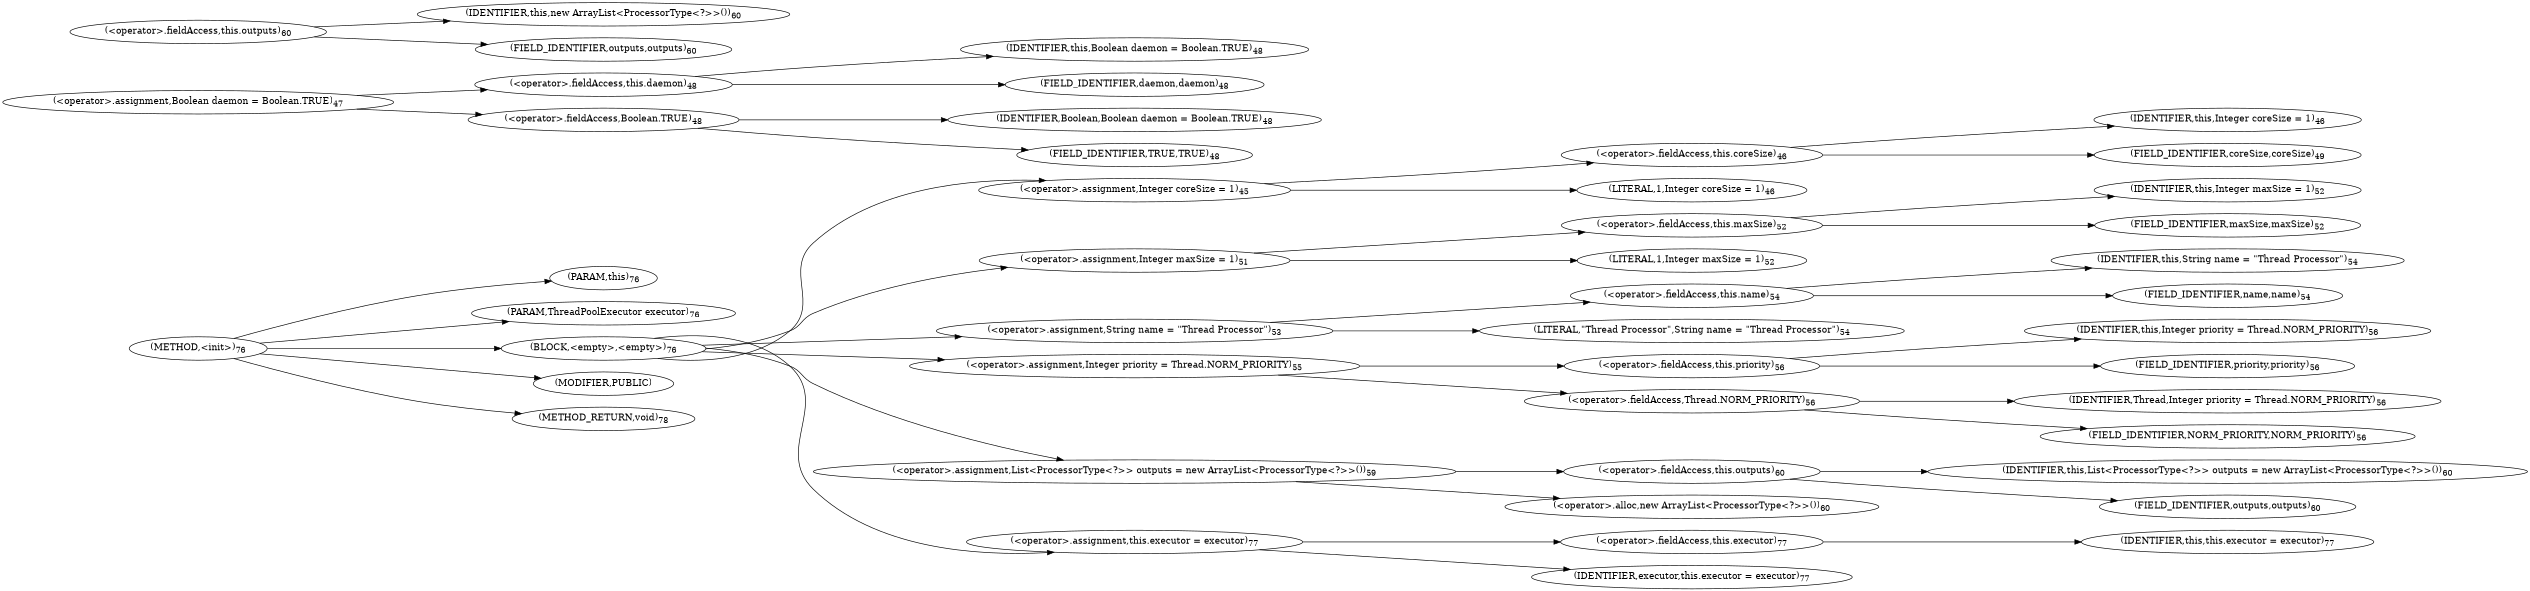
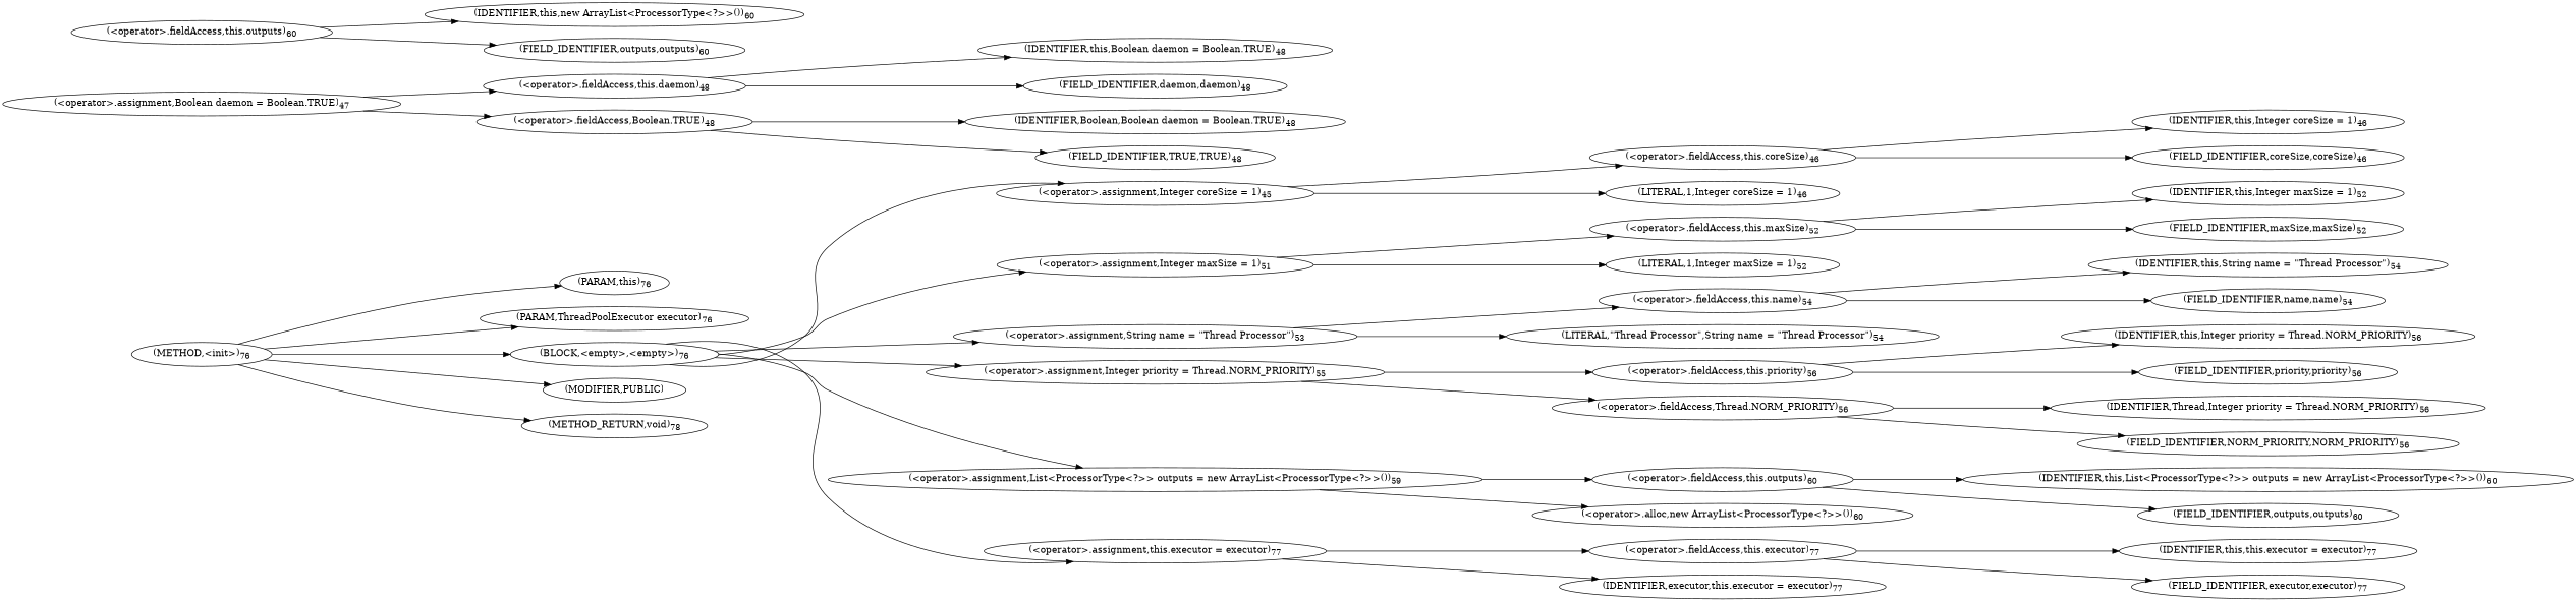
  digraph {
    rankdir=LR
    n1 [label=<(METHOD,&lt;init&gt;)<SUB>76</SUB>>]
    n2 [label=<(PARAM,this)<SUB>76</SUB>>]
    n3 [label=<(PARAM,ThreadPoolExecutor executor)<SUB>76</SUB>>]
    n4 [label=<(BLOCK,&lt;empty&gt;,&lt;empty&gt;)<SUB>76</SUB>>]
    n5 [label=<(MODIFIER,PUBLIC)>]
    n6 [label=<(METHOD_RETURN,void)<SUB>78</SUB>>]
    n7 [label=<(&lt;operator&gt;.assignment,Integer coreSize = 1)<SUB>45</SUB>>]
    n8 [label=<(&lt;operator&gt;.assignment,Integer maxSize = 1)<SUB>51</SUB>>]
    n9 [label=<(&lt;operator&gt;.assignment,String name = &quot;Thread Processor&quot;)<SUB>53</SUB>>]
    n10 [label=<(&lt;operator&gt;.assignment,Integer priority = Thread.NORM_PRIORITY)<SUB>55</SUB>>]
    n11 [label=<(&lt;operator&gt;.assignment,List&lt;ProcessorType&lt;?&gt;&gt; outputs = new ArrayList&lt;ProcessorType&lt;?&gt;&gt;())<SUB>59</SUB>>]
    n12 [label=<(&lt;operator&gt;.assignment,this.executor = executor)<SUB>77</SUB>>]
    n13 [label=<(&lt;operator&gt;.fieldAccess,this.coreSize)<SUB>46</SUB>>]
    n14 [label=<(LITERAL,1,Integer coreSize = 1)<SUB>46</SUB>>]
    n15 [label=<(&lt;operator&gt;.assignment,Boolean daemon = Boolean.TRUE)<SUB>47</SUB>>]
    n16 [label=<(&lt;operator&gt;.fieldAccess,this.daemon)<SUB>48</SUB>>]
    n17 [label=<(&lt;operator&gt;.fieldAccess,Boolean.TRUE)<SUB>48</SUB>>]
    n18 [label=<(&lt;operator&gt;.fieldAccess,this.maxSize)<SUB>52</SUB>>]
    n19 [label=<(LITERAL,1,Integer maxSize = 1)<SUB>52</SUB>>]
    n20 [label=<(&lt;operator&gt;.fieldAccess,this.name)<SUB>54</SUB>>]
    n21 [label=<(LITERAL,&quot;Thread Processor&quot;,String name = &quot;Thread Processor&quot;)<SUB>54</SUB>>]
    n22 [label=<(&lt;operator&gt;.fieldAccess,this.priority)<SUB>56</SUB>>]
    n23 [label=<(&lt;operator&gt;.fieldAccess,Thread.NORM_PRIORITY)<SUB>56</SUB>>]
    n24 [label=<(&lt;operator&gt;.fieldAccess,this.outputs)<SUB>60</SUB>>]
    n25 [label=<(&lt;operator&gt;.alloc,new ArrayList&lt;ProcessorType&lt;?&gt;&gt;())<SUB>60</SUB>>]
    n26 [label=<(&lt;operator&gt;.fieldAccess,this.executor)<SUB>77</SUB>>]
    n27 [label=<(IDENTIFIER,executor,this.executor = executor)<SUB>77</SUB>>]
    n28 [label=<(IDENTIFIER,this,Integer coreSize = 1)<SUB>46</SUB>>]
-   n29 [label=<(FIELD_IDENTIFIER,coreSize,coreSize)<SUB>49</SUB>>]
+   n29 [label=<(FIELD_IDENTIFIER,coreSize,coreSize)<SUB>46</SUB>>]
    n30 [label=<(IDENTIFIER,this,Boolean daemon = Boolean.TRUE)<SUB>48</SUB>>]
    n31 [label=<(FIELD_IDENTIFIER,daemon,daemon)<SUB>48</SUB>>]
    n32 [label=<(IDENTIFIER,Boolean,Boolean daemon = Boolean.TRUE)<SUB>48</SUB>>]
    n33 [label=<(FIELD_IDENTIFIER,TRUE,TRUE)<SUB>48</SUB>>]
    n34 [label=<(IDENTIFIER,this,Integer maxSize = 1)<SUB>52</SUB>>]
    n35 [label=<(FIELD_IDENTIFIER,maxSize,maxSize)<SUB>52</SUB>>]
    n36 [label=<(IDENTIFIER,this,String name = &quot;Thread Processor&quot;)<SUB>54</SUB>>]
    n37 [label=<(FIELD_IDENTIFIER,name,name)<SUB>54</SUB>>]
    n38 [label=<(IDENTIFIER,this,Integer priority = Thread.NORM_PRIORITY)<SUB>56</SUB>>]
    n39 [label=<(FIELD_IDENTIFIER,priority,priority)<SUB>56</SUB>>]
    n40 [label=<(IDENTIFIER,Thread,Integer priority = Thread.NORM_PRIORITY)<SUB>56</SUB>>]
    n41 [label=<(FIELD_IDENTIFIER,NORM_PRIORITY,NORM_PRIORITY)<SUB>56</SUB>>]
    n42 [label=<(IDENTIFIER,this,List&lt;ProcessorType&lt;?&gt;&gt; outputs = new ArrayList&lt;ProcessorType&lt;?&gt;&gt;())<SUB>60</SUB>>]
    n43 [label=<(FIELD_IDENTIFIER,outputs,outputs)<SUB>60</SUB>>]
    n44 [label=<(&lt;operator&gt;.fieldAccess,this.outputs)<SUB>60</SUB>>]
    n45 [label=<(IDENTIFIER,this,new ArrayList&lt;ProcessorType&lt;?&gt;&gt;())<SUB>60</SUB>>]
    n46 [label=<(FIELD_IDENTIFIER,outputs,outputs)<SUB>60</SUB>>]
    n47 [label=<(IDENTIFIER,this,this.executor = executor)<SUB>77</SUB>>]
+   n48 [label=<(FIELD_IDENTIFIER,executor,executor)<SUB>77</SUB>>]
    n1 -> n2
    n1 -> n3
    n1 -> n4
    n1 -> n5
    n1 -> n6
    n4 -> n7
    n4 -> n8
    n4 -> n9
    n4 -> n10
    n4 -> n11
    n4 -> n12
    n7 -> n13
    n7 -> n14
    n8 -> n18
    n8 -> n19
    n9 -> n20
    n9 -> n21
    n10 -> n22
    n10 -> n23
    n11 -> n24
    n11 -> n25
    n12 -> n26
    n12 -> n27
    n13 -> n28
    n13 -> n29
    n15 -> n16
    n15 -> n17
    n16 -> n30
    n16 -> n31
    n17 -> n32
    n17 -> n33
    n18 -> n34
    n18 -> n35
    n20 -> n36
    n20 -> n37
    n22 -> n38
    n22 -> n39
    n23 -> n40
    n23 -> n41
    n24 -> n42
    n24 -> n43
    n26 -> n47
+   n26 -> n48
    n44 -> n45
    n44 -> n46
  }
